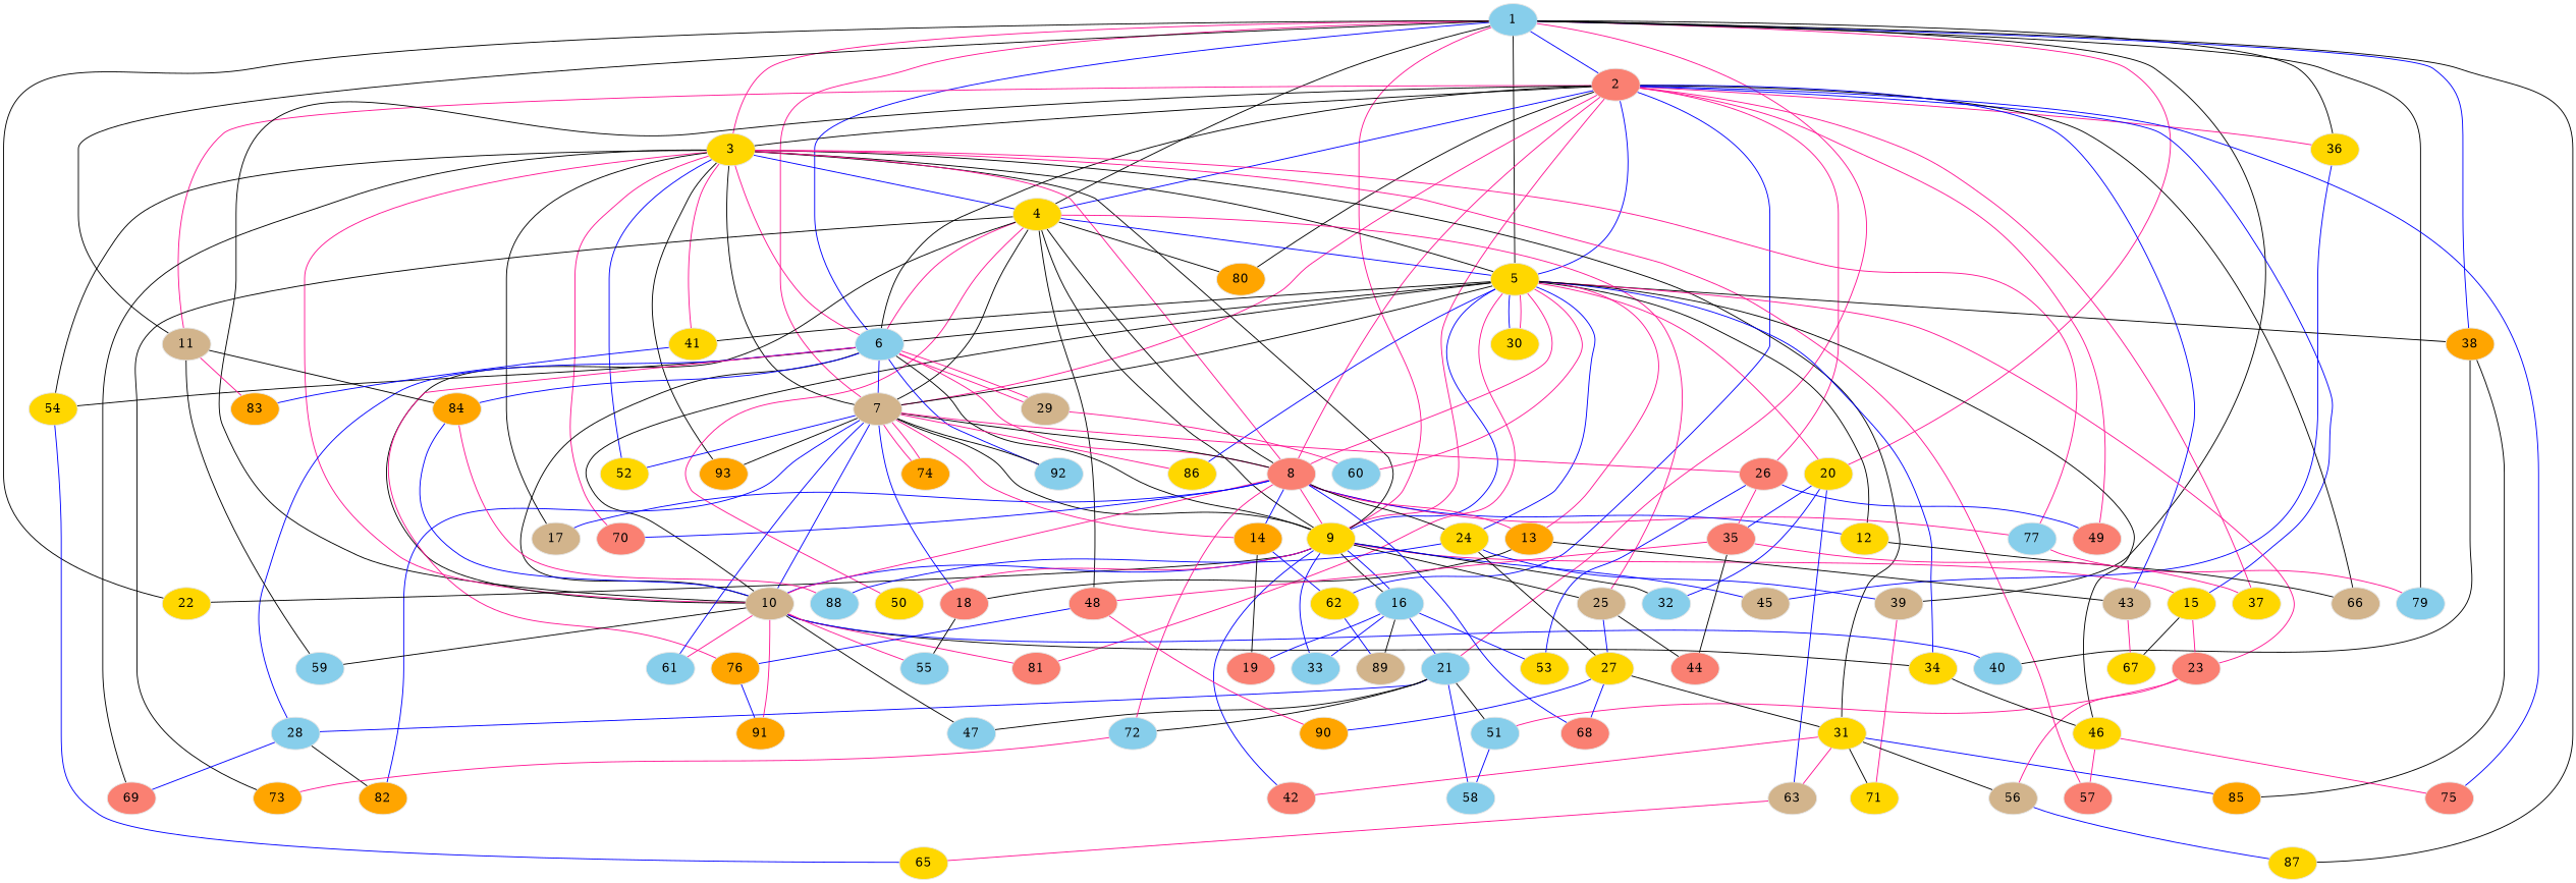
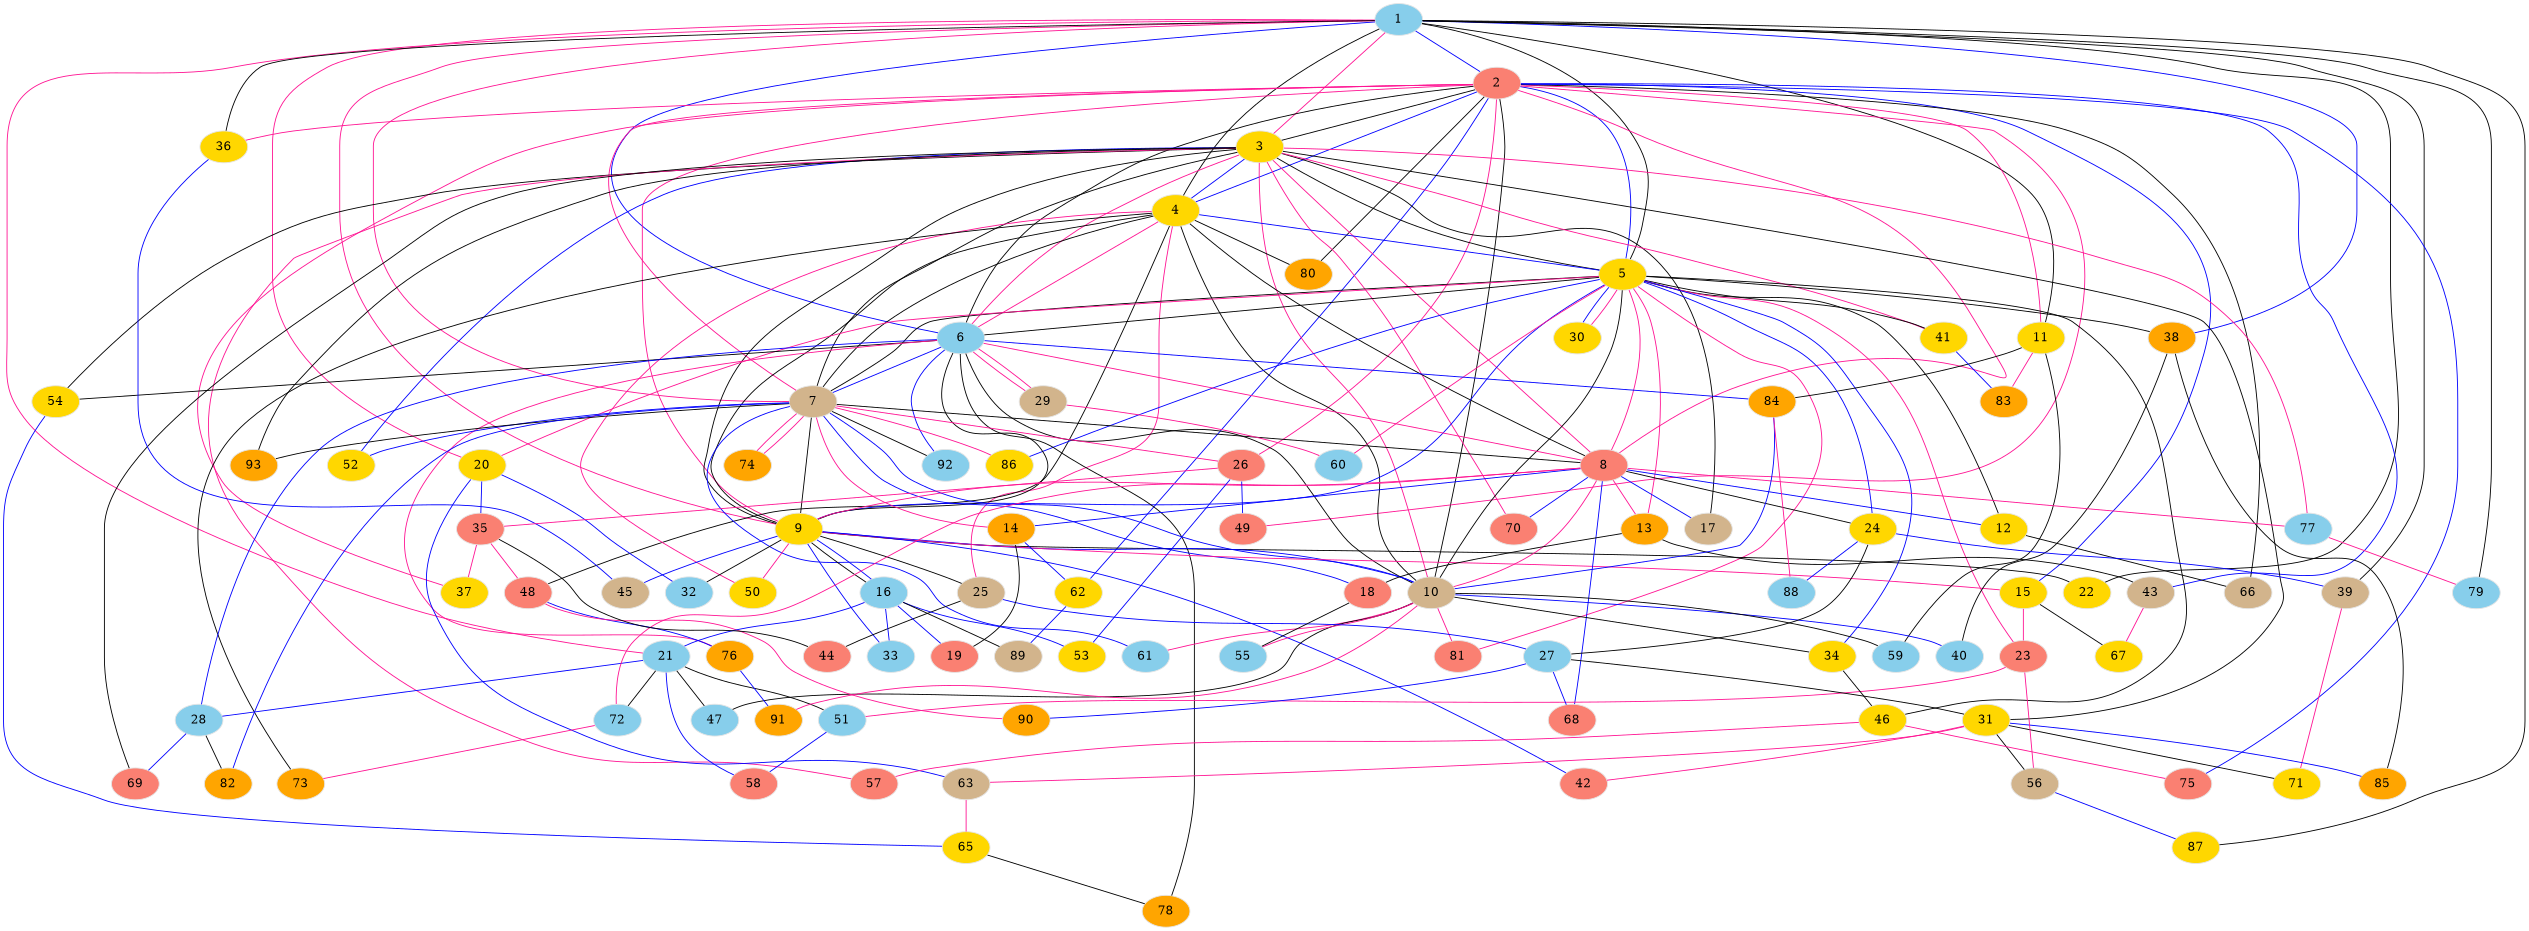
  graph {
    node [color=gray90 fillcolor=gold style=filled]
    edge [color=black]
    1 [fillcolor=skyblue]
    2 [fillcolor=salmon]
    3
    4
    5
    6 [fillcolor=skyblue]
    7 [fillcolor=tan]
    9
-   11 [fillcolor=tan]
+   11
    20
    21 [fillcolor=skyblue]
    22
    36
    38 [fillcolor=orange]
    39 [fillcolor=tan]
    79 [fillcolor=skyblue]
    87
    8 [fillcolor=salmon]
    10 [fillcolor=tan]
    15
    26 [fillcolor=salmon]
    37
    43 [fillcolor=tan]
    49 [fillcolor=salmon]
    62
    66 [fillcolor=tan]
    75 [fillcolor=salmon]
    80 [fillcolor=orange]
    17 [fillcolor=tan]
    31
    41
    52
    54
    57 [fillcolor=salmon]
    69 [fillcolor=salmon]
    70 [fillcolor=salmon]
    77 [fillcolor=skyblue]
    93 [fillcolor=orange]
    25 [fillcolor=tan]
    48 [fillcolor=salmon]
    50
    73 [fillcolor=orange]
    12
    13 [fillcolor=orange]
    23 [fillcolor=salmon]
    24
    30
    34
    46
    60 [fillcolor=skyblue]
    81 [fillcolor=salmon]
    86
    28 [fillcolor=skyblue]
    29 [fillcolor=tan]
    76 [fillcolor=orange]
+   78 [fillcolor=orange]
    84 [fillcolor=orange]
    92 [fillcolor=skyblue]
    14 [fillcolor=orange]
    18 [fillcolor=salmon]
    61 [fillcolor=skyblue]
    74 [fillcolor=orange]
    82 [fillcolor=orange]
    68 [fillcolor=salmon]
    72 [fillcolor=skyblue]
    16 [fillcolor=skyblue]
    32 [fillcolor=skyblue]
    33 [fillcolor=skyblue]
    42 [fillcolor=salmon]
    45 [fillcolor=tan]
    40 [fillcolor=skyblue]
    47 [fillcolor=skyblue]
    55 [fillcolor=skyblue]
    59 [fillcolor=skyblue]
    91 [fillcolor=orange]
    83 [fillcolor=orange]
    35 [fillcolor=salmon]
    63 [fillcolor=tan]
    51 [fillcolor=skyblue]
-   58 [fillcolor=skyblue]
+   58 [fillcolor=salmon]
    85 [fillcolor=orange]
    71
    67
    53
    89 [fillcolor=tan]
    56 [fillcolor=tan]
    65
-   27
+   27 [fillcolor=skyblue]
    44 [fillcolor=salmon]
    90 [fillcolor=orange]
    88 [fillcolor=skyblue]
    19 [fillcolor=salmon]
    1 -- 2 [color=blue]
    1 -- 3 [color=deeppink]
    1 -- 4
    1 -- 5
    1 -- 6 [color=blue]
    1 -- 7 [color=deeppink]
    1 -- 9 [color=deeppink]
    1 -- 11
    1 -- 20 [color=deeppink]
    1 -- 21 [color=deeppink]
    1 -- 22
    1 -- 36
    1 -- 38 [color=blue]
    1 -- 39
    1 -- 79
    1 -- 87
    2 -- 3
    2 -- 4 [color=blue]
    2 -- 5 [color=blue]
    2 -- 6
    2 -- 7 [color=deeppink]
    2 -- 9 [color=deeppink]
    2 -- 11 [color=deeppink]
    2 -- 36 [color=deeppink]
    2 -- 8 [color=deeppink]
    2 -- 10
    2 -- 15 [color=blue]
    2 -- 26 [color=deeppink]
    2 -- 37 [color=deeppink]
    2 -- 43 [color=blue]
    2 -- 49 [color=deeppink]
    2 -- 62 [color=blue]
    2 -- 66
    2 -- 75 [color=blue]
    2 -- 80
    3 -- 4 [color=blue]
    3 -- 5
    3 -- 6 [color=deeppink]
    3 -- 7
    3 -- 9
    3 -- 8 [color=deeppink]
    3 -- 10 [color=deeppink]
    3 -- 17
    3 -- 31
    3 -- 41 [color=deeppink]
    3 -- 52 [color=blue]
    3 -- 54
    3 -- 57 [color=deeppink]
    3 -- 69
    3 -- 70 [color=deeppink]
    3 -- 77 [color=deeppink]
    3 -- 93
    4 -- 5 [color=blue]
    4 -- 6 [color=deeppink]
    4 -- 7
    4 -- 9
    4 -- 8
    4 -- 10
    4 -- 80
    4 -- 25 [color=deeppink]
    4 -- 48
    4 -- 50 [color=deeppink]
    4 -- 73
    5 -- 6
    5 -- 7
    5 -- 9 [color=blue]
    5 -- 20 [color=deeppink]
    5 -- 38
    5 -- 8 [color=deeppink]
    5 -- 10
    5 -- 41
    5 -- 12
    5 -- 13 [color=deeppink]
    5 -- 23 [color=deeppink]
    5 -- 24 [color=blue]
    5 -- 30 [color=blue]
    5 -- 30 [color=deeppink]
    5 -- 34 [color=blue]
    5 -- 46
    5 -- 60 [color=deeppink]
    5 -- 81 [color=deeppink]
    5 -- 86 [color=blue]
    6 -- 7 [color=blue]
    6 -- 9
    6 -- 8 [color=deeppink]
    6 -- 10
    6 -- 54
    6 -- 28 [color=blue]
    6 -- 29 [color=deeppink]
    6 -- 29 [color=deeppink]
    6 -- 76 [color=deeppink]
+   6 -- 78
    6 -- 84 [color=blue]
    6 -- 92 [color=blue]
    7 -- 9
    7 -- 8
    7 -- 10 [color=blue]
    7 -- 26 [color=deeppink]
    7 -- 52 [color=blue]
    7 -- 93
    7 -- 86 [color=deeppink]
    7 -- 92
    7 -- 14 [color=deeppink]
    7 -- 18 [color=blue]
    7 -- 61 [color=blue]
    7 -- 74 [color=deeppink]
    7 -- 74 [color=deeppink]
    7 -- 82 [color=blue]
    9 -- 22
    9 -- 10 [color=blue]
    9 -- 15 [color=deeppink]
    9 -- 25
    9 -- 50 [color=deeppink]
    9 -- 16
    9 -- 16 [color=blue]
    9 -- 32
    9 -- 33 [color=blue]
    9 -- 42 [color=blue]
    9 -- 45 [color=blue]
    11 -- 84
    11 -- 59
    11 -- 83 [color=deeppink]
    20 -- 32 [color=blue]
    20 -- 35 [color=blue]
    20 -- 63 [color=blue]
    21 -- 28 [color=blue]
    21 -- 72
    21 -- 47
    21 -- 51
    21 -- 58 [color=blue]
    36 -- 45 [color=blue]
    38 -- 40
    38 -- 85
    39 -- 71 [color=deeppink]
    8 -- 9 [color=deeppink]
    8 -- 10 [color=deeppink]
    8 -- 17 [color=blue]
    8 -- 70 [color=blue]
    8 -- 77 [color=deeppink]
    8 -- 12 [color=blue]
    8 -- 13 [color=deeppink]
    8 -- 24
    8 -- 14 [color=blue]
    8 -- 68 [color=blue]
    8 -- 72 [color=deeppink]
    10 -- 34
    10 -- 81 [color=deeppink]
    10 -- 61 [color=deeppink]
    10 -- 40 [color=blue]
    10 -- 47
    10 -- 55 [color=deeppink]
    10 -- 59
    10 -- 91 [color=deeppink]
    15 -- 23 [color=deeppink]
    15 -- 67
    26 -- 49 [color=blue]
    26 -- 35 [color=deeppink]
    26 -- 53 [color=blue]
    43 -- 67 [color=deeppink]
    62 -- 89 [color=blue]
    31 -- 42 [color=deeppink]
    31 -- 63 [color=deeppink]
    31 -- 85 [color=blue]
    31 -- 71
    31 -- 56
    41 -- 83 [color=blue]
    54 -- 65 [color=blue]
    77 -- 79 [color=deeppink]
    25 -- 27 [color=blue]
    25 -- 44
    48 -- 76 [color=blue]
    48 -- 90 [color=deeppink]
    12 -- 66
    13 -- 43
    13 -- 18
    23 -- 51 [color=deeppink]
    23 -- 56 [color=deeppink]
    24 -- 39 [color=blue]
    24 -- 27
    24 -- 88 [color=blue]
    34 -- 46
    46 -- 75 [color=deeppink]
    46 -- 57 [color=deeppink]
    28 -- 69 [color=blue]
    28 -- 82
    29 -- 60 [color=deeppink]
    76 -- 91 [color=blue]
    84 -- 10 [color=blue]
    84 -- 88 [color=deeppink]
    14 -- 62 [color=blue]
    14 -- 19
    18 -- 55
    72 -- 73 [color=deeppink]
    16 -- 21 [color=blue]
    16 -- 33 [color=blue]
    16 -- 53 [color=blue]
    16 -- 89
    16 -- 19 [color=blue]
    35 -- 37 [color=deeppink]
    35 -- 48 [color=deeppink]
    35 -- 44
    63 -- 65 [color=deeppink]
    51 -- 58 [color=blue]
    56 -- 87 [color=blue]
+   65 -- 78
    27 -- 31
    27 -- 68 [color=blue]
    27 -- 90 [color=blue]
  }
